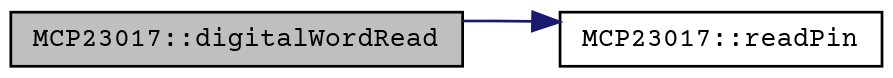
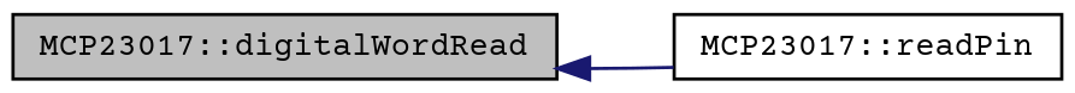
  digraph {
    rankdir=LR
    fontname="Courier Prime"
    node [color=black fontname="Courier Prime" fontsize=10 shape=record style=filled]
    n1 [fillcolor=grey75 fontcolor=black height=0.2 label="MCP23017::digitalWordRead" width=0.4]
    n2 [fillcolor=white height=0.2 label="MCP23017::readPin" width=0.4]
-   n2 -> n1 [color=midnightblue dir=back fontname="Courier Prime" fontsize=10 labelfontname=Helvetica labelfontsize=10 style=solid]
+   n1 -> n2 [color=midnightblue dir=back fontname="Courier Prime" fontsize=10 labelfontname=Helvetica labelfontsize=10 style=solid]
  }
